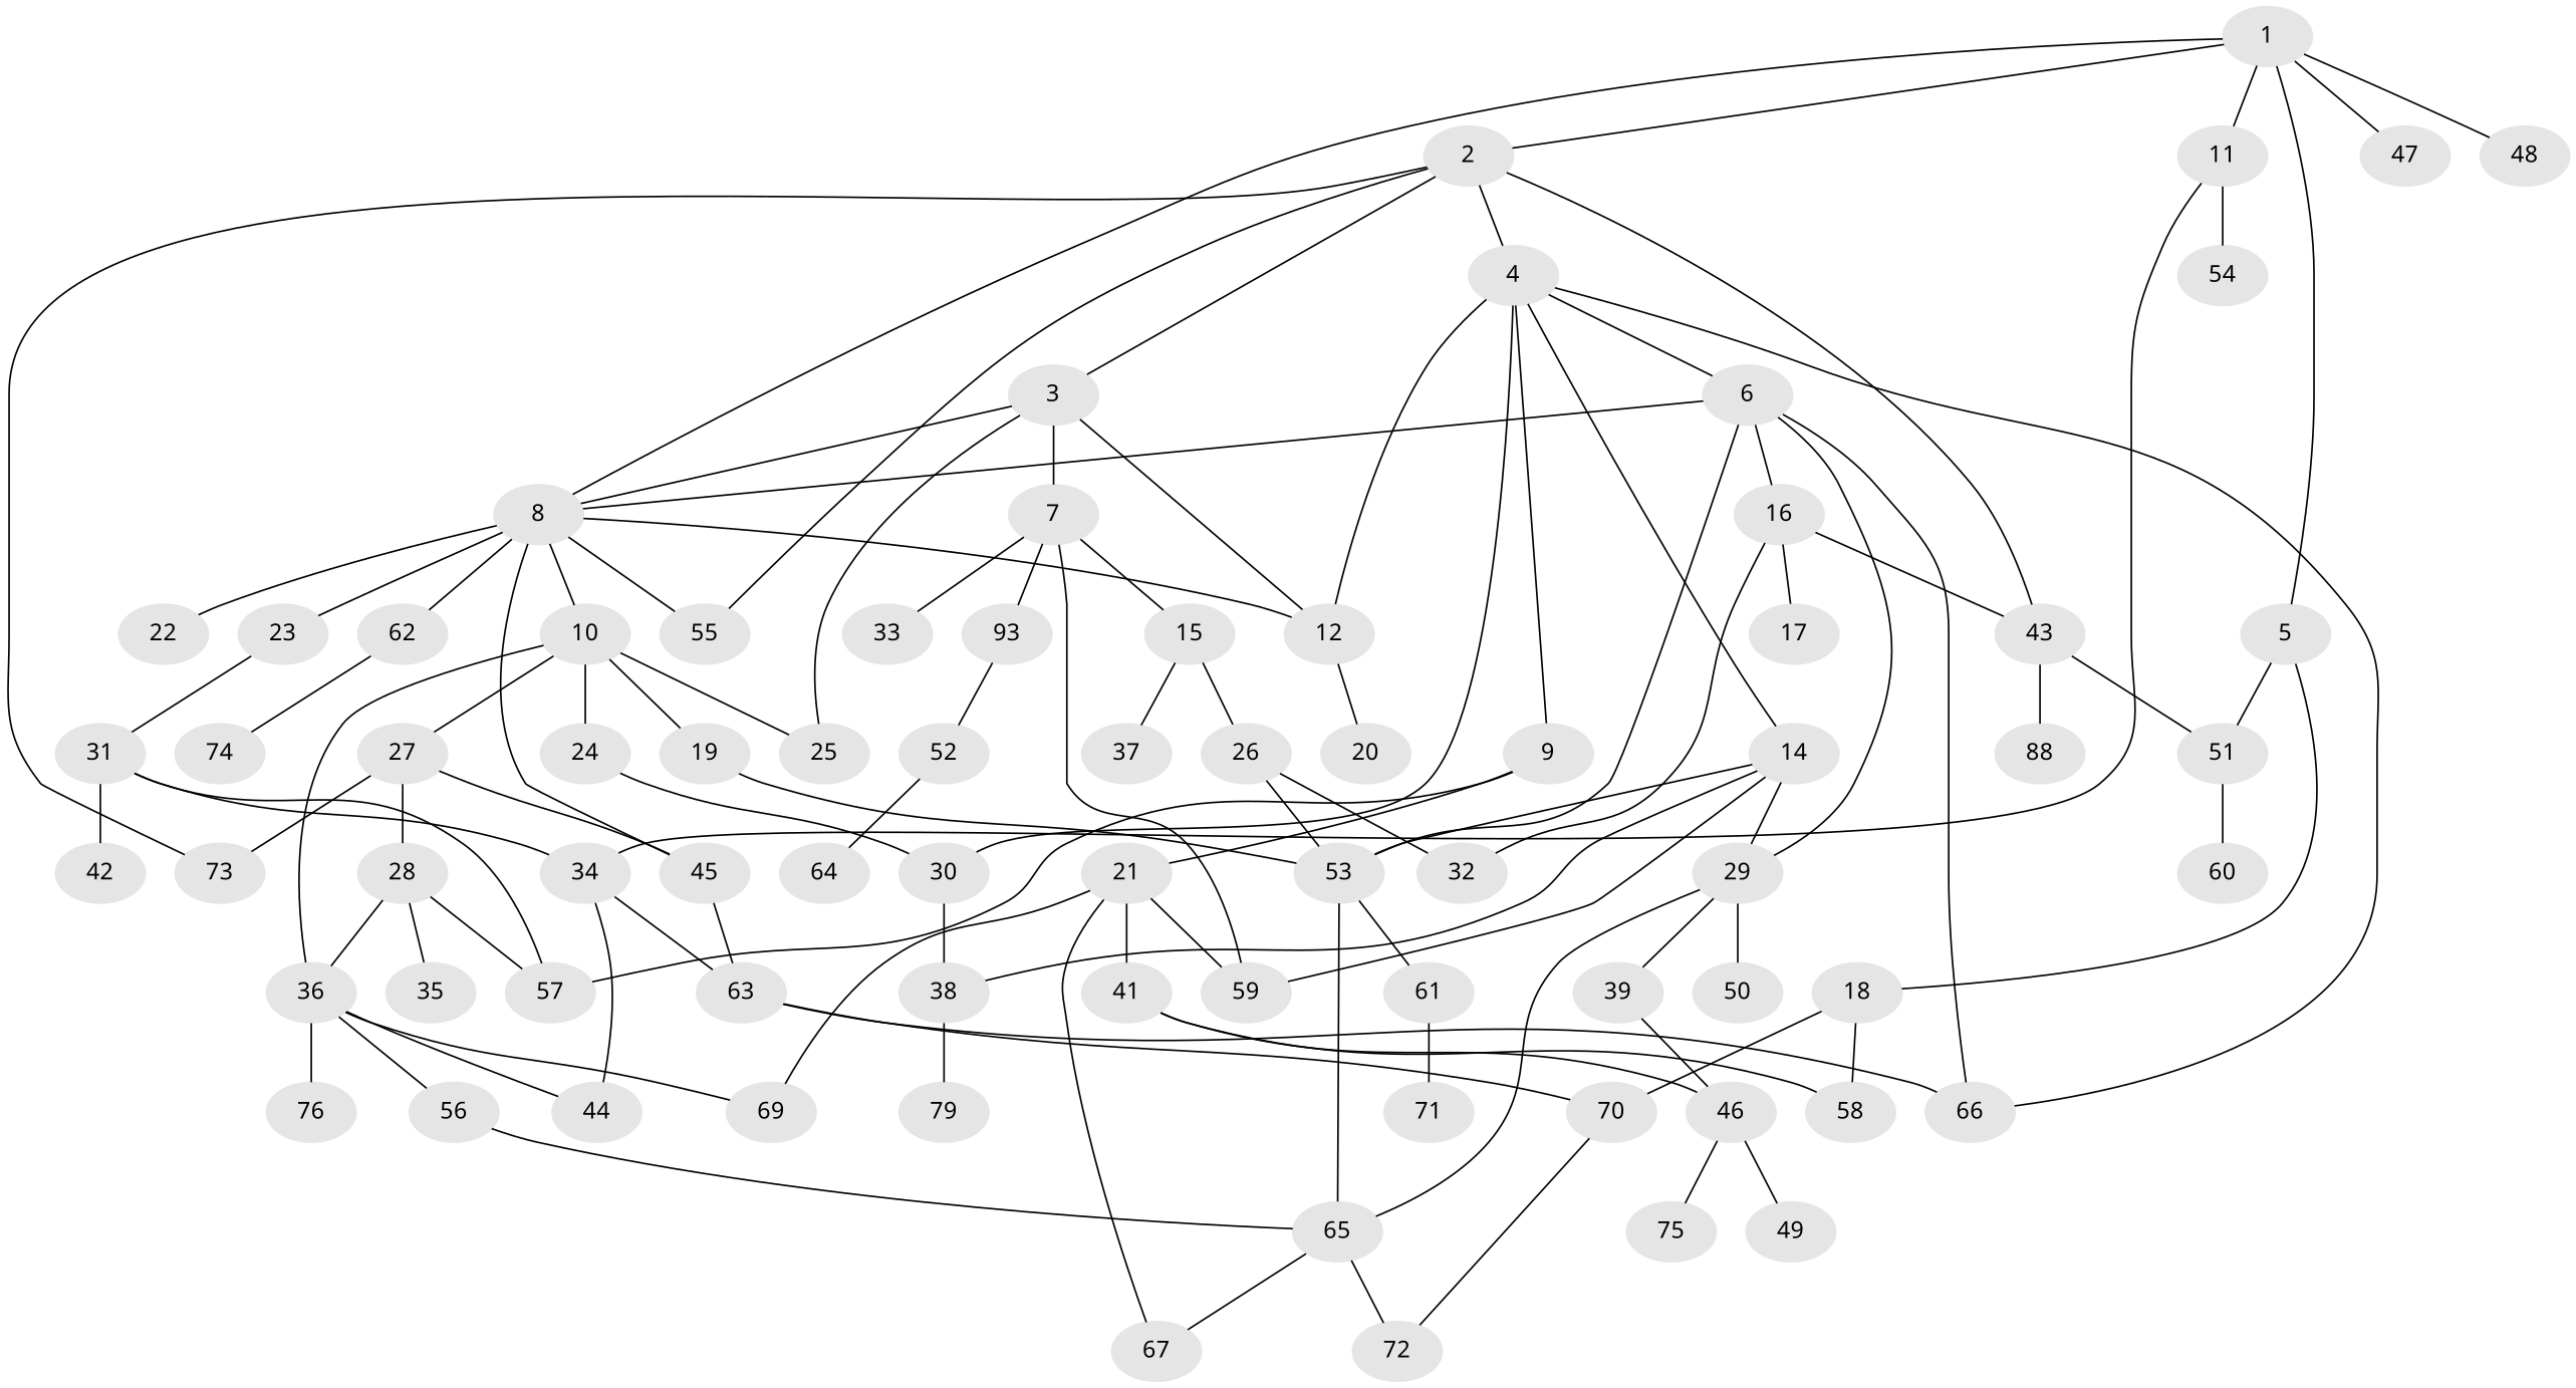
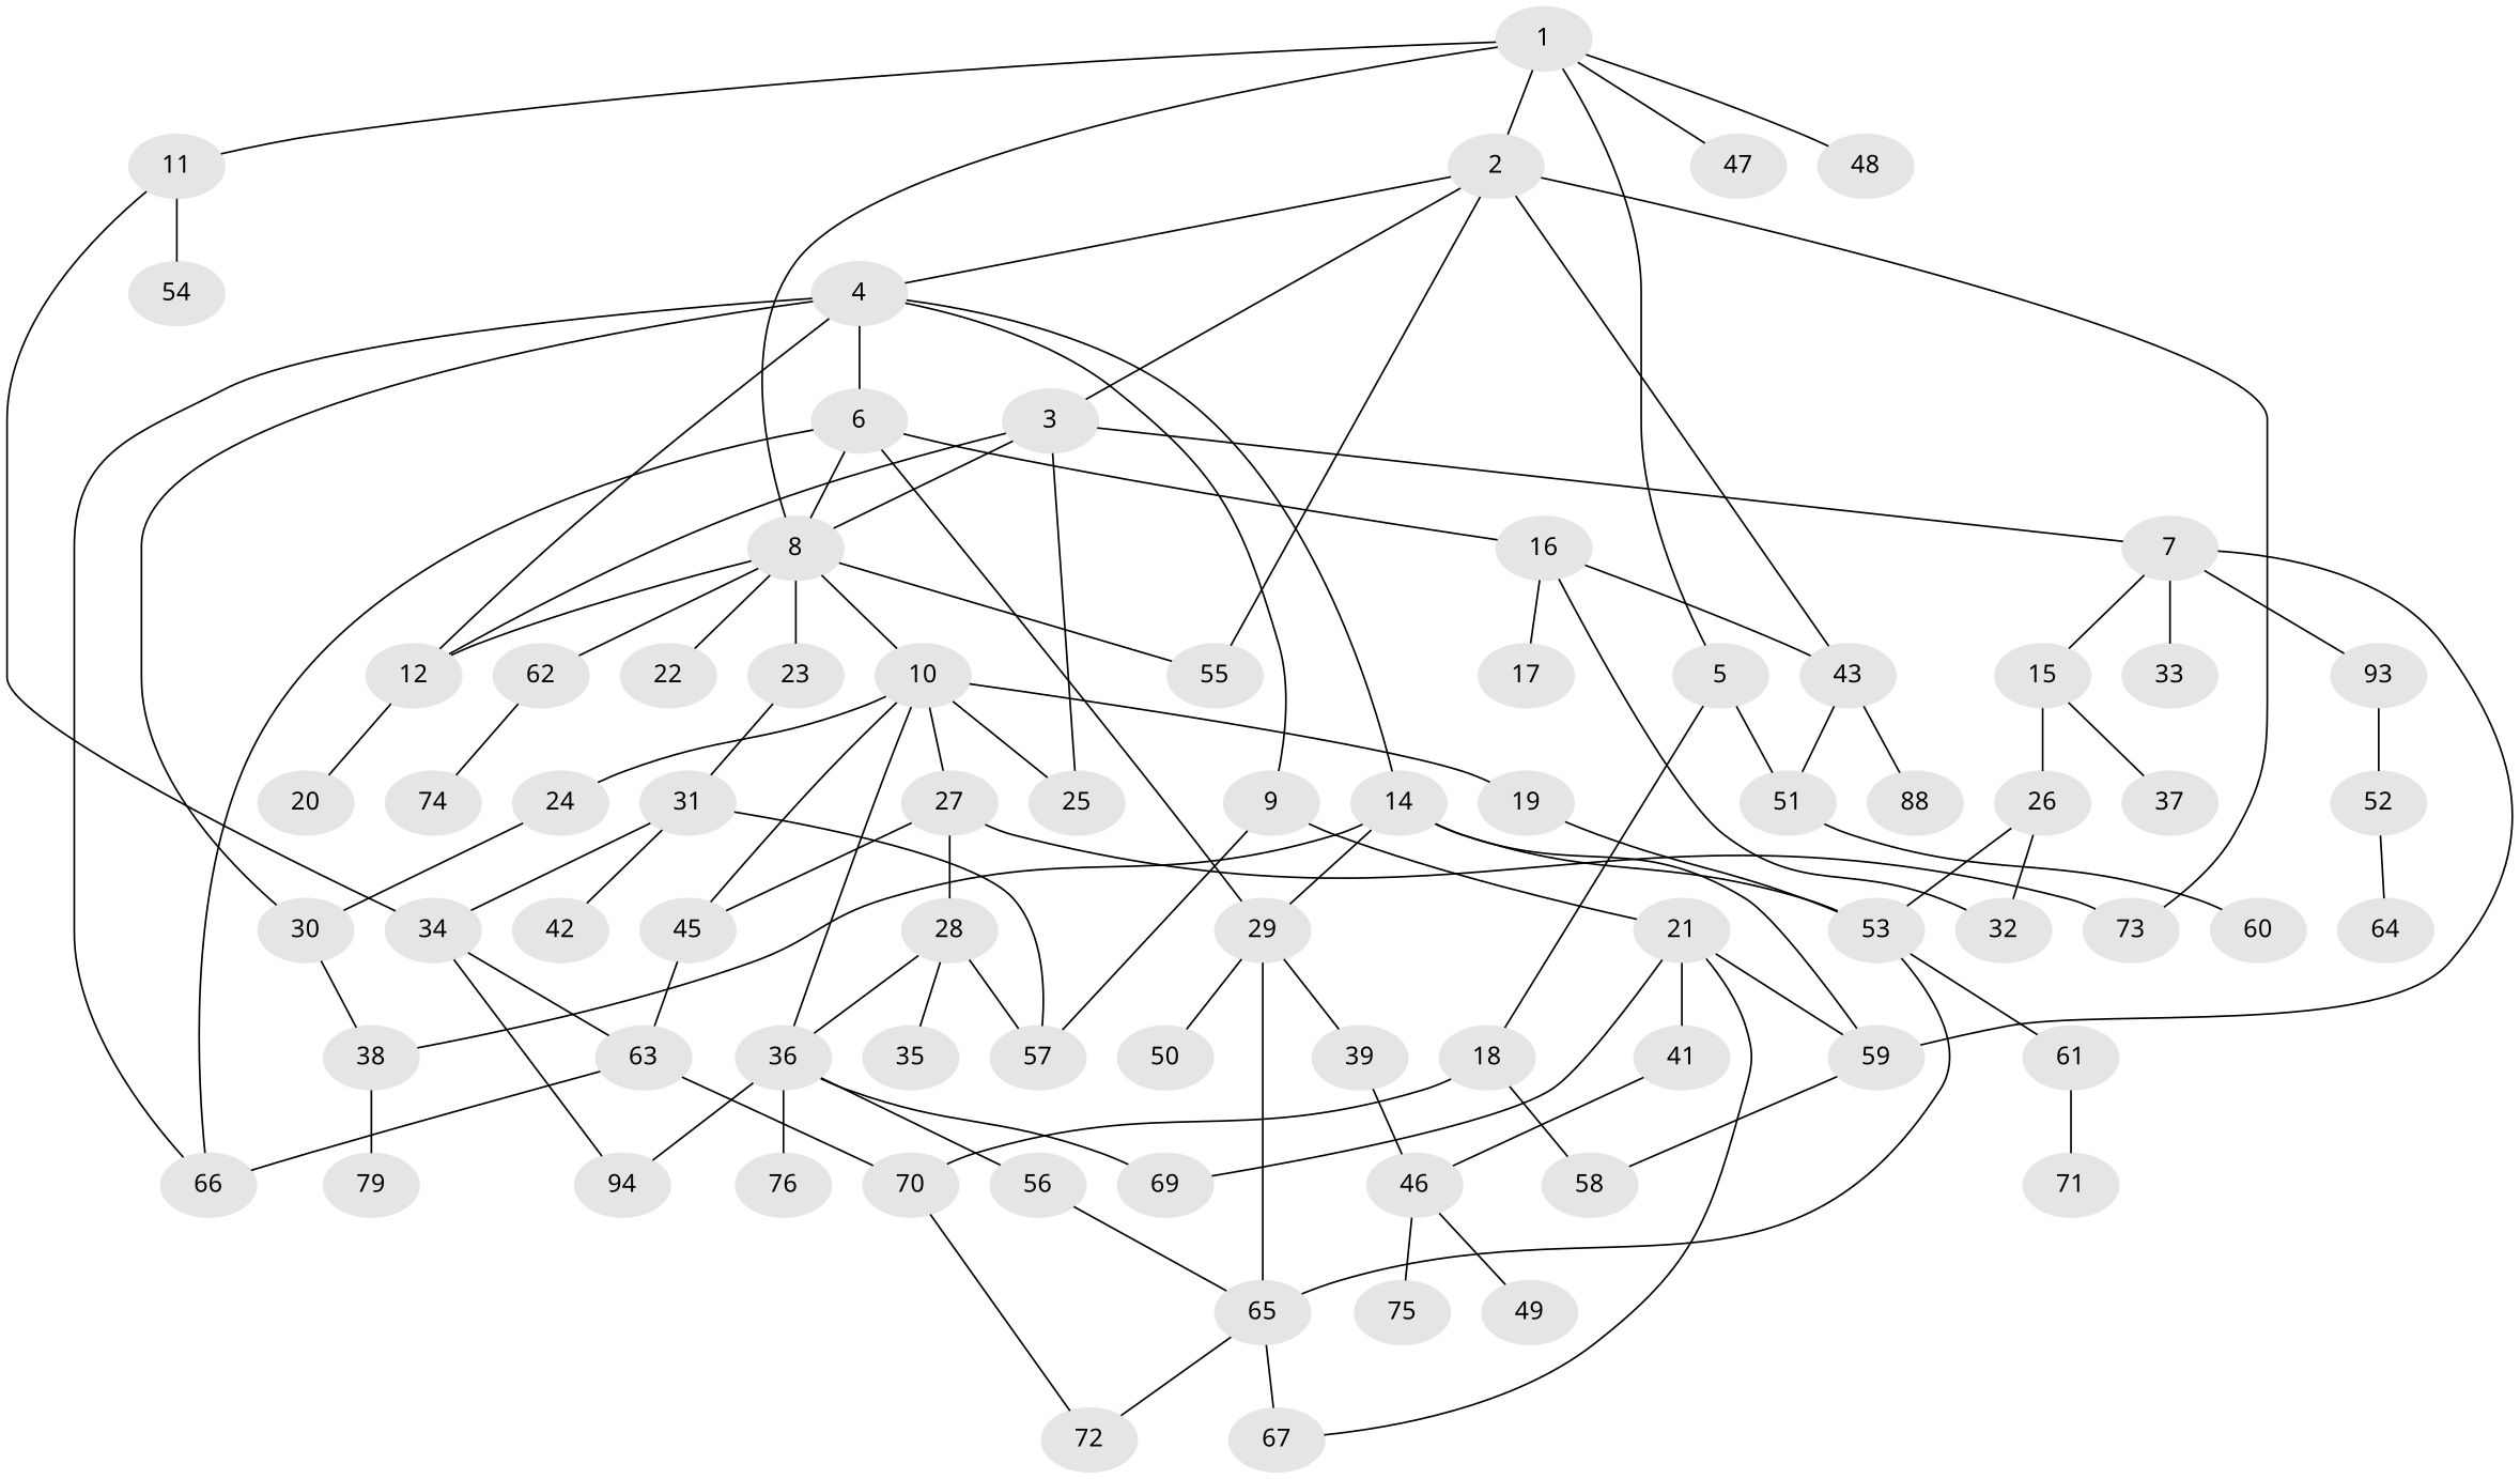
  graph {
    fontname="Noto Sans"
    node [color=gray90 fontname="Noto Sans" style=filled]
    edge [fontname="Noto Sans"]
    1
    2
    5
    8
    11
    47
    48
    3
    4
    43
    55
    73
    18
    51
    12
    10
    22
    23
    45
    62
    34
    54
    7
    25
    6
    9
    14
    30
    66
    n30 [label=88]
    n31 [label=93]
    15
    33
    59
    20
    16
    29
    53
    21
    57
    38
    58
    70
    60
    17
    32
    39
    50
    65
    61
    52
    26
    37
    19
    24
    27
    36
    31
    63
    74
    41
    67
    69
    28
-   44
+   44 [label=94]
    56
    76
    64
    n69 [label=79]
    72
    46
    42
    35
    49
    75
    71
    1 -- 2
    1 -- 5
    1 -- 8
    1 -- 11
    1 -- 47
    1 -- 48
    2 -- 3
    2 -- 4
    2 -- 43
    2 -- 55
    2 -- 73
    5 -- 18
    5 -- 51
    8 -- 55
    8 -- 12
    8 -- 10
    8 -- 22
    8 -- 23
-   8 -- 45
+   10 -- 45
    8 -- 62
    11 -- 34
    11 -- 54
    3 -- 8
    3 -- 12
    3 -- 7
    3 -- 25
    4 -- 12
    4 -- 6
    4 -- 9
    4 -- 14
    4 -- 30
    4 -- 66
    43 -- 51
    43 -- n30
    18 -- 58
    18 -- 70
    51 -- 60
    12 -- 20
    10 -- 25
    10 -- 19
    10 -- 24
    10 -- 27
    10 -- 36
    23 -- 31
    45 -- 63
    62 -- 74
    34 -- 63
    34 -- 44
    7 -- n31
    7 -- 15
    7 -- 33
    7 -- 59
    6 -- 8
    6 -- 66
    6 -- 16
    6 -- 29
-   6 -- 53
    9 -- 21
    9 -- 57
    14 -- 59
    14 -- 29
    14 -- 53
    14 -- 38
    30 -- 38
    n31 -- 52
    15 -- 26
    15 -- 37
    16 -- 43
    16 -- 17
    16 -- 32
    29 -- 39
    29 -- 50
    29 -- 65
    53 -- 65
    53 -- 61
    21 -- 59
    21 -- 41
    21 -- 67
    21 -- 69
    38 -- n69
    70 -- 72
    39 -- 46
    65 -- 67
    65 -- 72
    61 -- 71
    52 -- 64
    26 -- 53
    26 -- 32
    19 -- 53
    24 -- 30
    27 -- 73
    27 -- 45
    27 -- 28
    36 -- 69
    36 -- 44
    36 -- 56
    36 -- 76
    31 -- 34
    31 -- 57
    31 -- 42
    63 -- 66
    63 -- 70
-   41 -- 58
+   59 -- 58
    41 -- 46
    28 -- 57
    28 -- 36
    28 -- 35
    56 -- 65
    46 -- 49
    46 -- 75
  }
